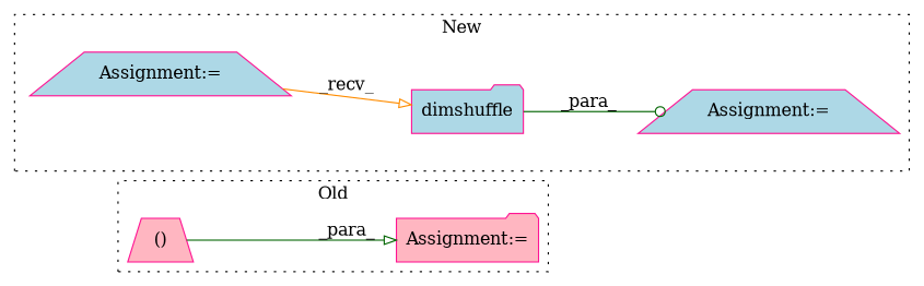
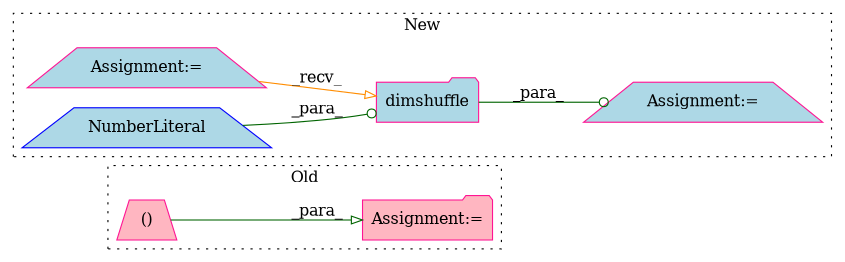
  digraph {
    rankdir=LR
    node [a=7 l=1 shape=trapezium style=filled fillcolor=lightblue color=deeppink]
    edge [color=darkgreen arrowhead=onormal]
    n1 [a=106 l=17 label="()" s=16375 fillcolor=lightpink]
    n2 [label="Assignment:=" s=16347 shape=folder fillcolor=lightpink]
    n3 [a=32 l="11,1" label=dimshuffle s="16482,16498" shape=folder]
    n4 [label="Assignment:=" s=16538]
    n5 [label="Assignment:=" s=16410]
+   n6 [a=34 label=NumberLiteral s=16497 color=blue]
    subgraph cluster_1 {
      label=Old
      style=dotted
      n1
      n2
    }
    subgraph cluster_2 {
      label=New
      style=dotted
      n3
      n4
      n5
+     n6
    }
    n1 -> n2 [label=_para_]
    n3 -> n4 [label=_para_ arrowhead=odot]
    n5 -> n3 [label=_recv_ color=darkorange]
+   n6 -> n3 [label=_para_ arrowhead=odot]
  }
